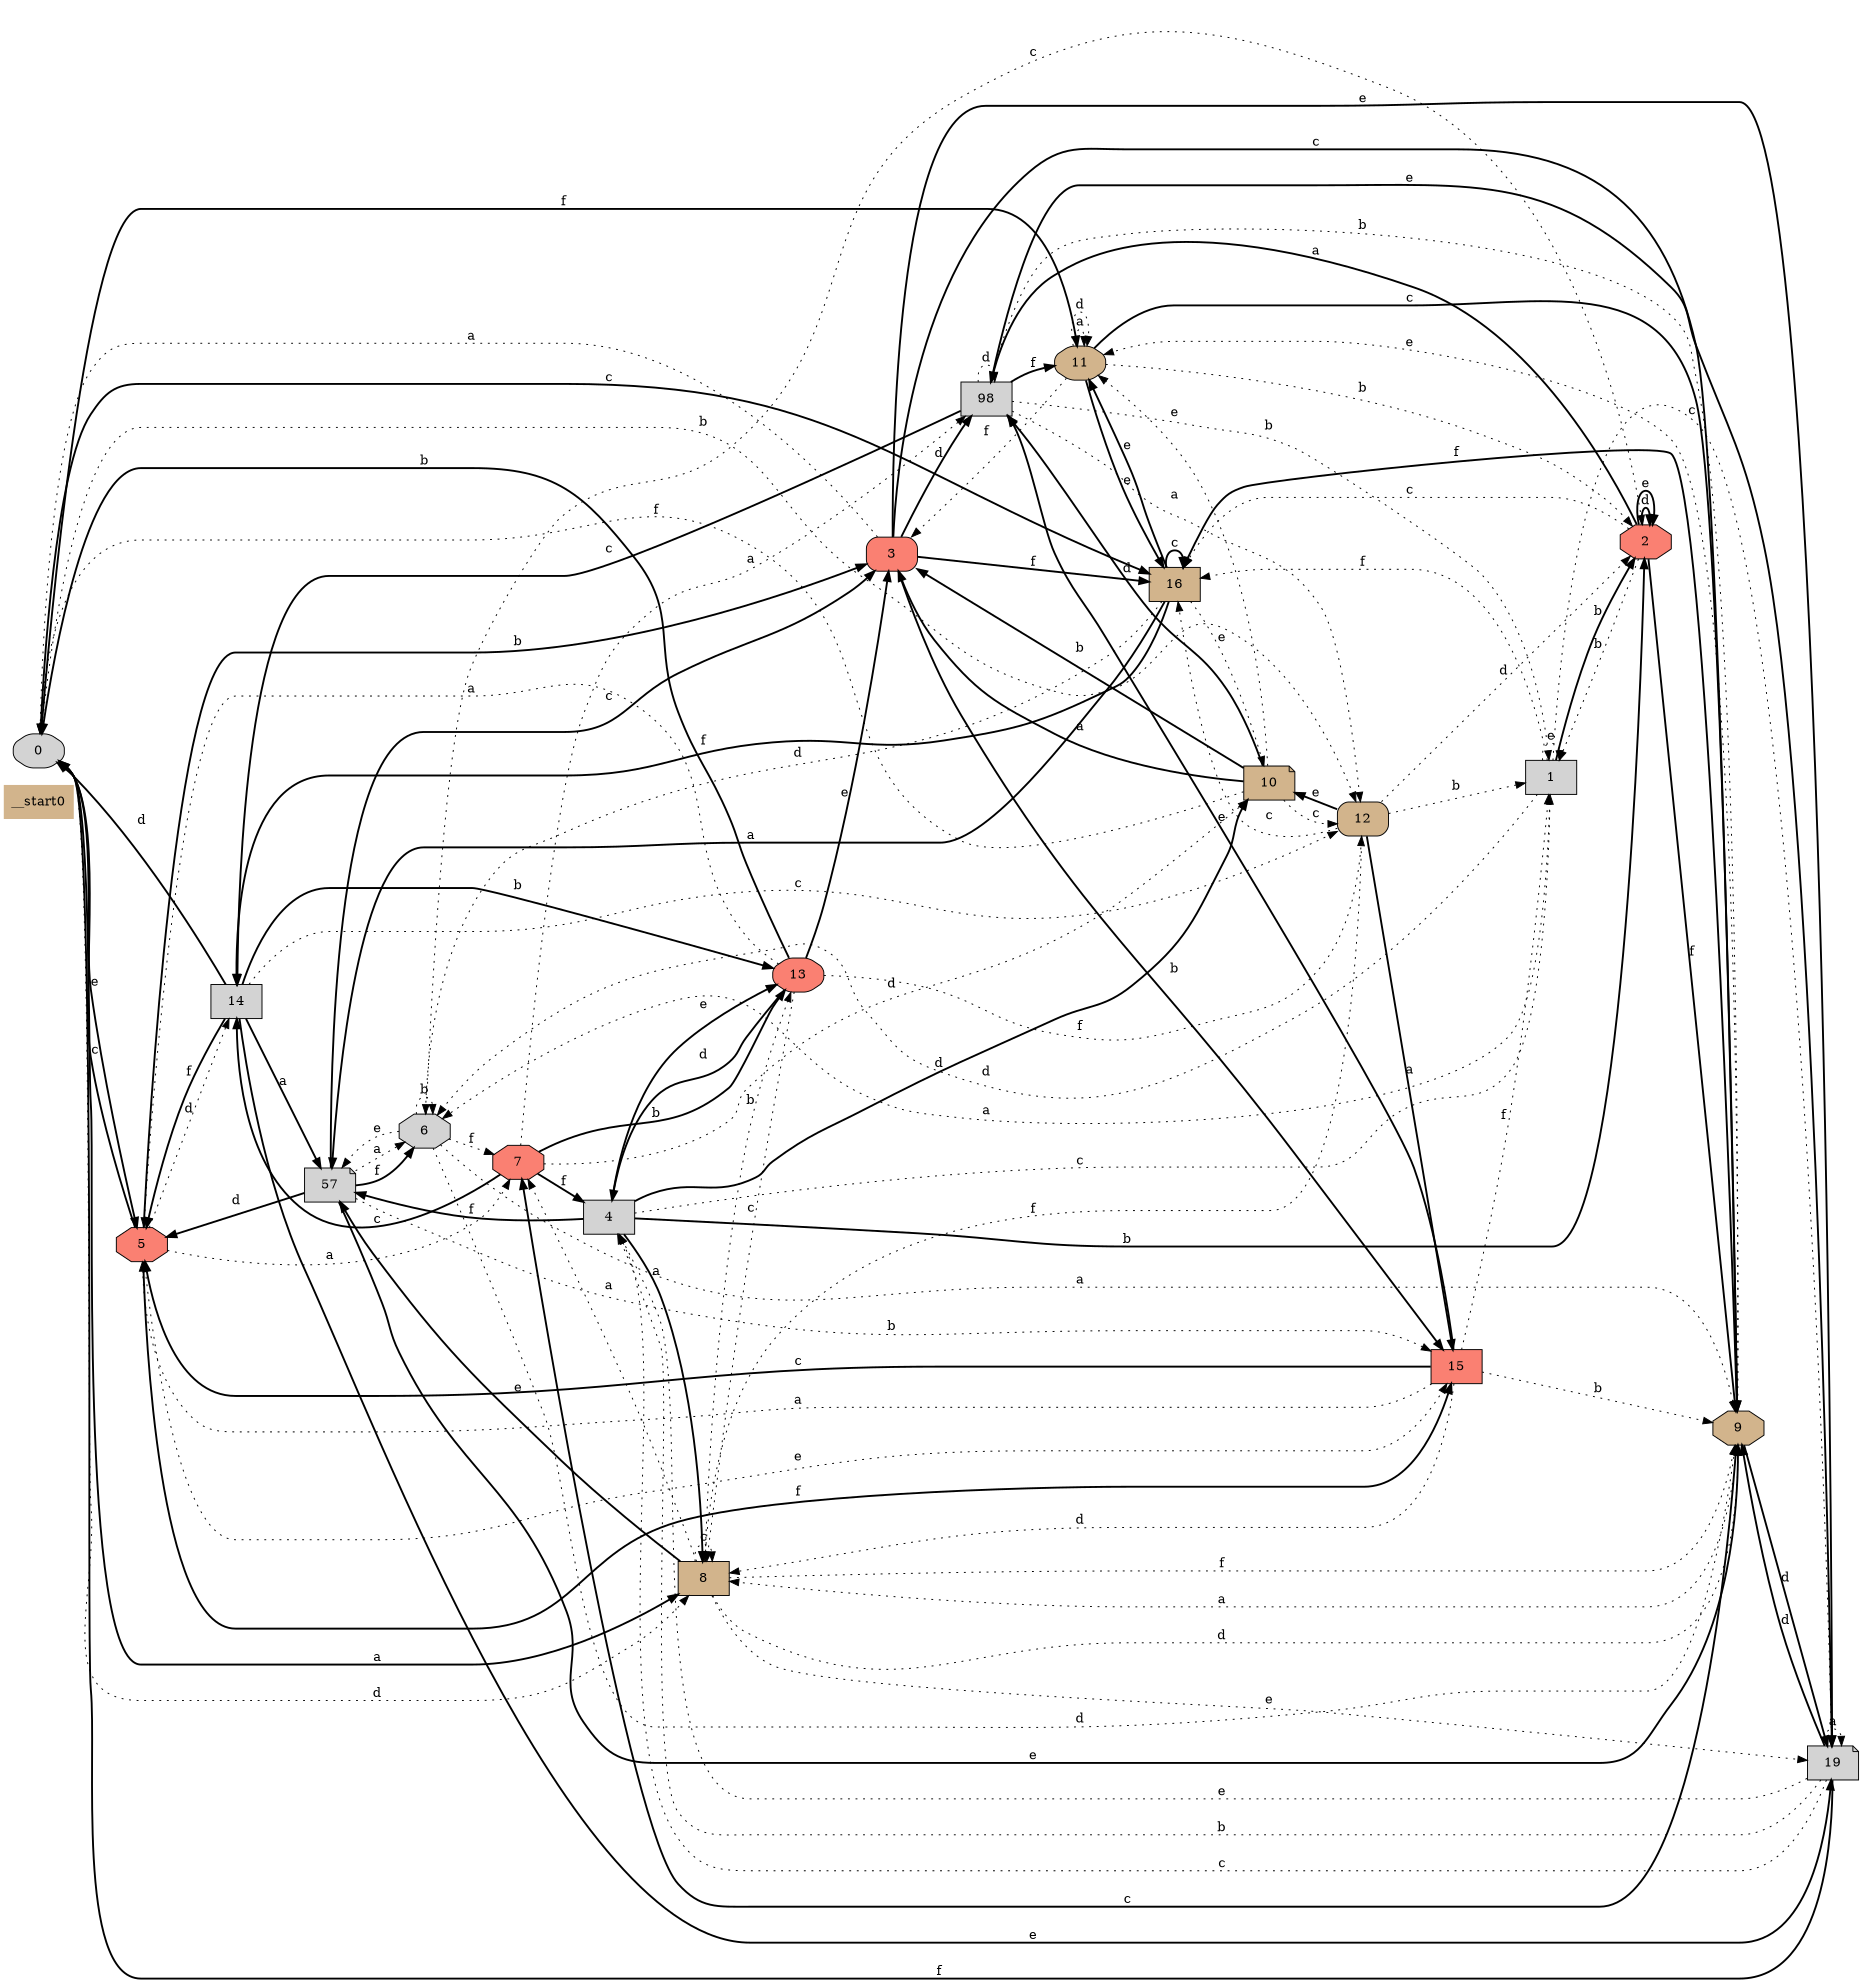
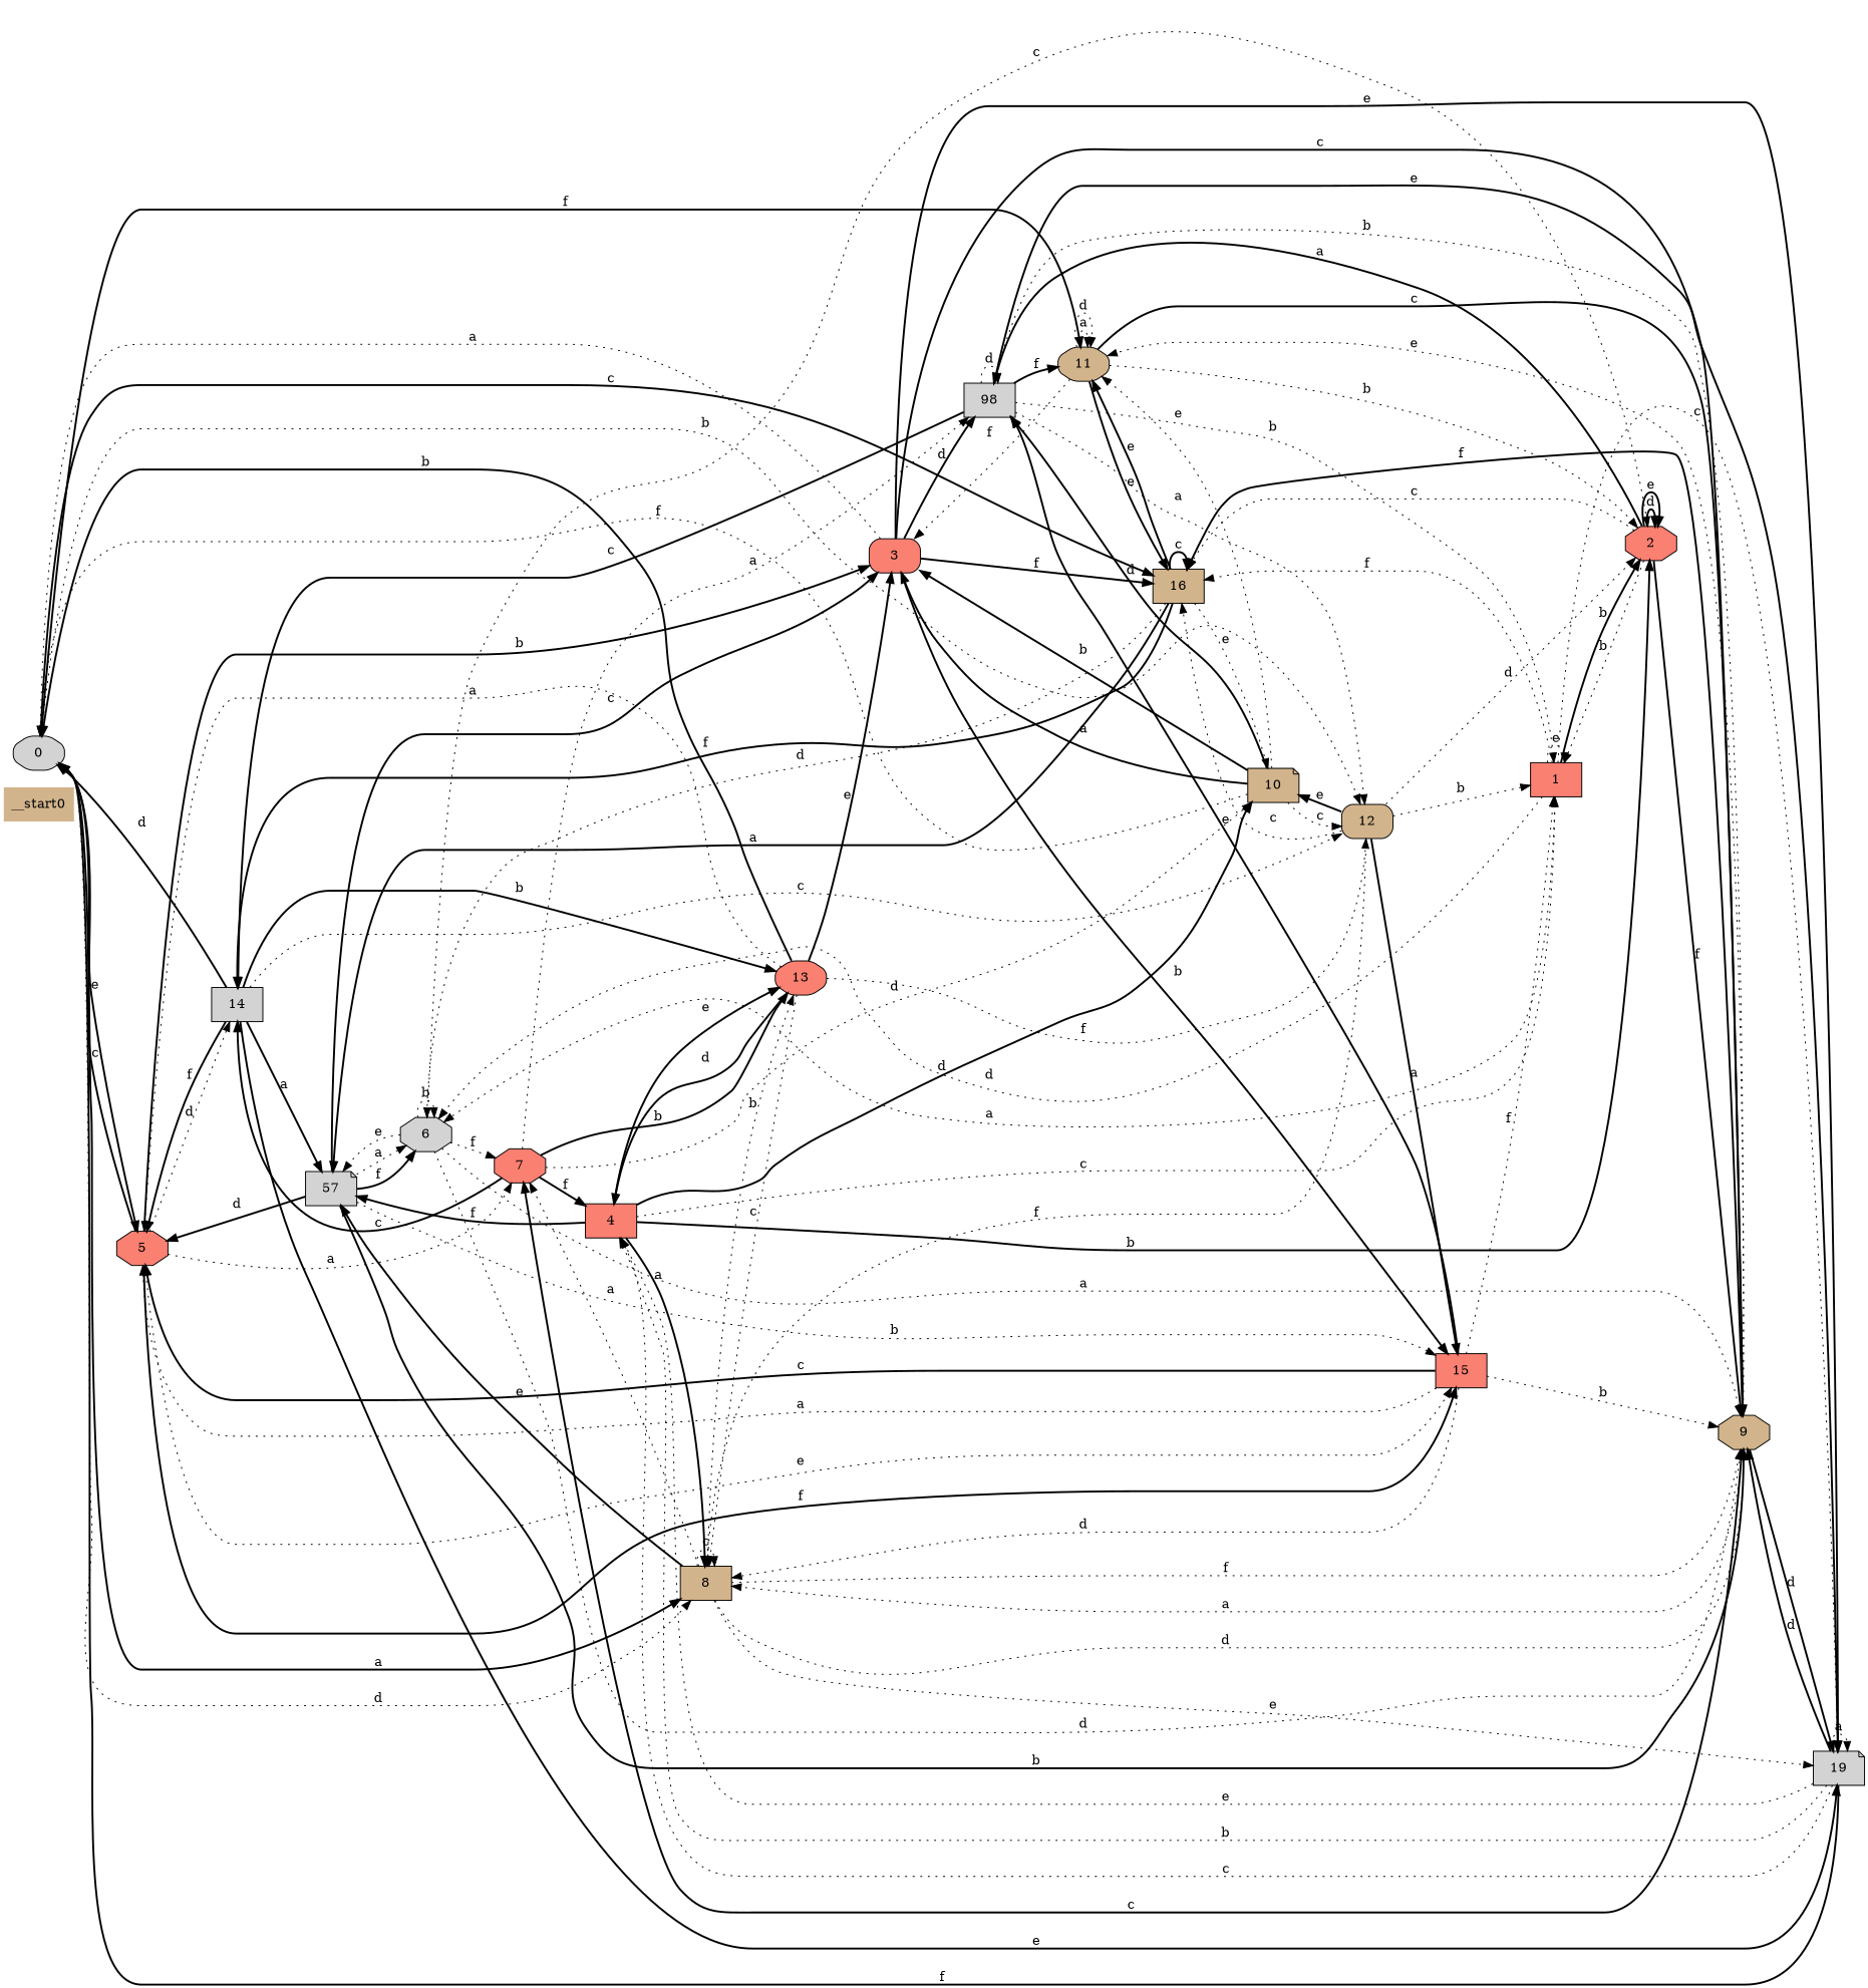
  digraph {
    rankdir=LR
    node [fillcolor=tan shape=box style=filled color=black]
    edge [style=dotted]
    __start0 [shape=none color=""]
    n2 [fillcolor=lightgrey label=0 shape=octagon style="rounded,filled"]
    n3 [fillcolor=salmon label=5 shape=octagon]
    n4 [label=8]
    n5 [label=11 shape=octagon style="rounded,filled"]
    n6 [label=12 style="rounded,filled"]
    n7 [label=16]
    n8 [fillcolor=salmon label=3 style="rounded,filled"]
    n9 [fillcolor=salmon label=15]
    n10 [fillcolor=salmon label=7 shape=octagon]
    n11 [fillcolor=lightgrey label=14]
    n12 [fillcolor=lightgrey label=19 shape=note]
    n13 [label=9 shape=octagon]
    n14 [fillcolor=salmon label=13 shape=octagon style="rounded,filled"]
    n15 [fillcolor=lightgrey label=57 shape=note]
    n16 [fillcolor=salmon label=2 shape=octagon]
-   n17 [fillcolor=lightgrey label=1]
+   n17 [fillcolor=salmon label=1]
    n18 [label=10 shape=note style="rounded,filled"]
    n19 [fillcolor=lightgrey label=6 shape=octagon]
    n20 [fillcolor=lightgrey label=98]
-   n21 [fillcolor=lightgrey label=4]
+   n21 [fillcolor=salmon label=4]
    n2 -> n3 [label=e style=bold]
    n2 -> n4 [label=a style=bold]
    n2 -> n4 [label=d]
    n2 -> n5 [label=f style=bold]
    n2 -> n6 [label=b]
    n2 -> n7 [label=c style=bold]
    n3 -> n2 [label=c style=bold]
    n3 -> n8 [label=b style=bold]
    n3 -> n9 [label=e]
    n3 -> n9 [label=f style=bold]
    n3 -> n10 [label=a]
    n3 -> n11 [label=d]
    n4 -> n4 [label=c]
    n4 -> n10 [label=a]
    n4 -> n12 [label=e]
    n4 -> n13 [label=d]
    n4 -> n13 [label=f]
    n4 -> n14 [label=b]
    n4 -> n15 [label=e style=bold]
    n5 -> n5 [label=a]
    n5 -> n5 [label=d]
    n5 -> n7 [label=e style=bold]
    n5 -> n8 [label=f]
    n5 -> n13 [label=c style=bold]
    n5 -> n16 [label=b]
    n6 -> n4 [label=f]
    n6 -> n7 [label=c]
    n6 -> n9 [label=a style=bold]
    n6 -> n16 [label=d]
    n6 -> n17 [label=b]
    n6 -> n18 [label=e style=bold]
    n7 -> n5 [label=e style=bold]
    n7 -> n7 [label=c style=bold]
    n7 -> n11 [label=f style=bold]
    n7 -> n15 [label=a style=bold]
    n7 -> n18 [label=e]
    n7 -> n19 [label=d]
    n8 -> n2 [label=a]
    n8 -> n7 [label=f style=bold]
    n8 -> n9 [label=b style=bold]
    n8 -> n12 [label=e style=bold]
    n8 -> n13 [label=c style=bold]
    n8 -> n20 [label=d style=bold]
    n9 -> n3 [label=a]
    n9 -> n3 [label=c style=bold]
    n9 -> n4 [label=d]
    n9 -> n13 [label=b]
    n9 -> n17 [label=f]
    n9 -> n20 [label=e style=bold]
    n10 -> n11 [label=c style=bold]
    n10 -> n14 [label=b style=bold]
    n10 -> n18 [label=d]
    n10 -> n20 [label=a]
    n10 -> n21 [label=f style=bold]
    n11 -> n2 [label=d style=bold]
    n11 -> n3 [label=f style=bold]
    n11 -> n6 [label=c]
    n11 -> n12 [label=e style=bold]
    n11 -> n14 [label=b style=bold]
    n11 -> n15 [label=a style=bold]
    n12 -> n2 [label=f style=bold]
    n12 -> n12 [label=a]
    n12 -> n13 [label=d style=bold]
    n12 -> n21 [label=b]
    n12 -> n21 [label=c]
    n12 -> n21 [label=e]
    n13 -> n4 [label=a]
    n13 -> n5 [label=e]
    n13 -> n7 [label=f style=bold]
    n13 -> n10 [label=c style=bold]
    n13 -> n12 [label=d style=bold]
    n13 -> n20 [label=b]
    n14 -> n2 [label=b style=bold]
    n14 -> n3 [label=a]
    n14 -> n4 [label=c]
    n14 -> n6 [label=f]
    n14 -> n8 [label=e style=bold]
    n14 -> n21 [label=d style=bold]
    n15 -> n3 [label=d style=bold]
    n15 -> n8 [label=c style=bold]
    n15 -> n9 [label=b]
-   n15 -> n13 [label=e style=bold]
+   n15 -> n13 [label=b style=bold]
    n15 -> n19 [label=a]
    n15 -> n19 [label=f style=bold]
    n16 -> n7 [label=c]
    n16 -> n13 [label=f style=bold]
    n16 -> n16 [label=d style=bold]
    n16 -> n16 [label=e style=bold]
    n16 -> n17 [label=b]
    n16 -> n20 [label=a style=bold]
    n17 -> n7 [label=f]
    n17 -> n12 [label=c]
    n17 -> n16 [label=b style=bold]
    n17 -> n17 [label=e]
    n17 -> n19 [label=a]
    n17 -> n19 [label=d]
    n18 -> n2 [label=f]
    n18 -> n5 [label=e]
    n18 -> n6 [label=c]
    n18 -> n8 [label=a style=bold]
    n18 -> n8 [label=b style=bold]
    n18 -> n20 [label=d style=bold]
    n19 -> n10 [label=f]
    n19 -> n13 [label=a]
    n19 -> n13 [label=d]
    n19 -> n15 [label=e]
    n19 -> n16 [label=c]
    n19 -> n19 [label=b]
    n20 -> n5 [label=f style=bold]
    n20 -> n6 [label=a]
    n20 -> n11 [label=c style=bold]
    n20 -> n12 [label=e style=bold]
    n20 -> n17 [label=b]
    n20 -> n20 [label=d]
    n21 -> n4 [label=a style=bold]
    n21 -> n14 [label=e style=bold]
    n21 -> n15 [label=f style=bold]
    n21 -> n16 [label=b style=bold]
    n21 -> n17 [label=c]
    n21 -> n18 [label=d style=bold]
  }
